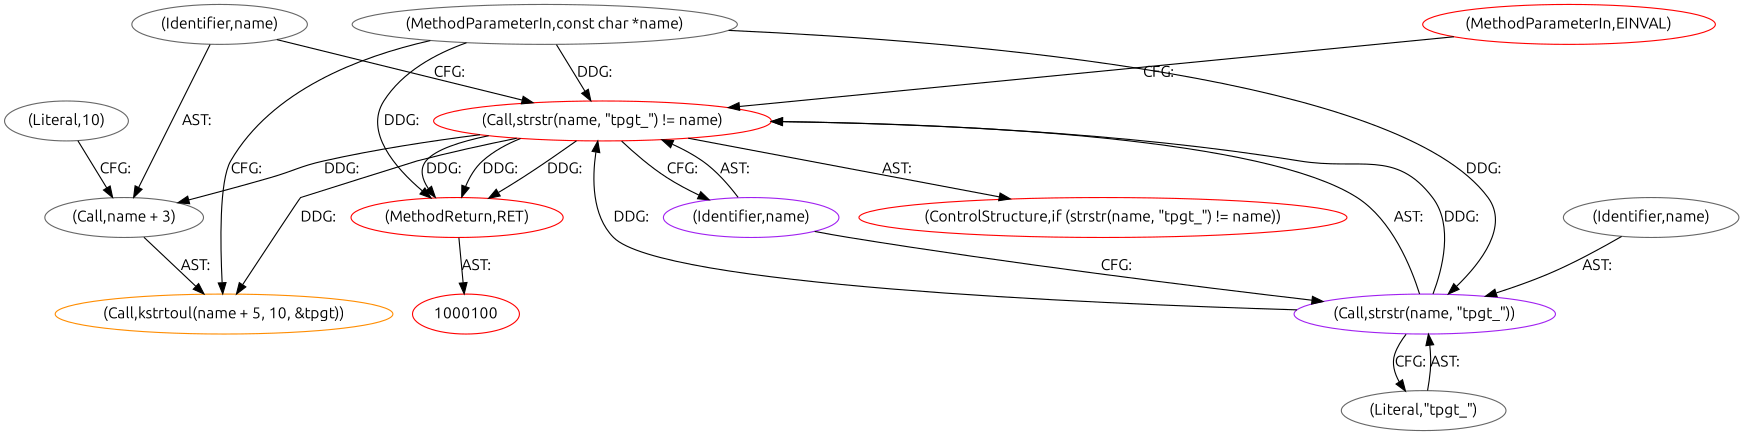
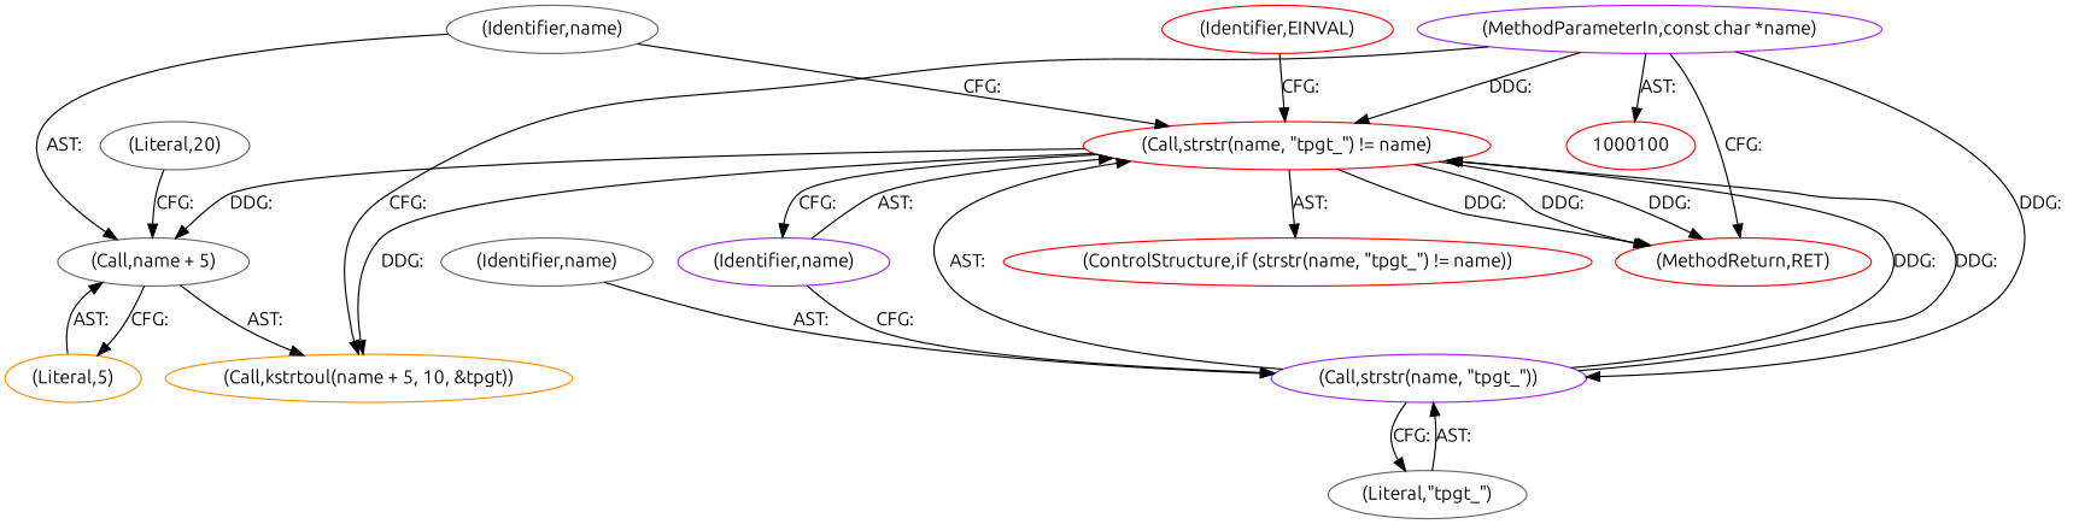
  digraph {
    fontname=Ubuntu
    node [color=gray40 fontname=Ubuntu]
    edge [fontname=Ubuntu]
-   n1 [label="(Call,name + 3)"]
+   n1 [label="(Call,name + 5)"]
+   n2 [color=darkorange label="(Literal,5)"]
    n3 [color=darkorange label="(Call,kstrtoul(name + 5, 10, &tpgt))"]
    n4 [color=red label="(MethodReturn,RET)"]
    n5 [color=red label="(Call,strstr(name, \"tpgt_\") != name)"]
    n6 [color=purple label="(Identifier,name)"]
    n7 [color=red label="(ControlStructure,if (strstr(name, \"tpgt_\") != name))"]
    n8 [color=purple label="(Call,strstr(name, \"tpgt_\"))"]
    n9 [label="(Literal,\"tpgt_\")"]
-   n10 [label="(MethodParameterIn,const char *name)"]
+   n10 [color=purple label="(MethodParameterIn,const char *name)"]
    1000100 [color=red]
    n12 [label="(Identifier,name)"]
-   n13 [label="(Literal,10)"]
+   n13 [label="(Literal,20)"]
    n14 [label="(Identifier,name)"]
-   n15 [color=red label="(MethodParameterIn,EINVAL)"]
+   n15 [color=red label="(Identifier,EINVAL)"]
+   n1 -> n2 [label="CFG: "]
    n1 -> n3 [label="AST: "]
+   n2 -> n1 [label="AST: "]
    n5 -> n1 [label="DDG: "]
    n5 -> n3 [label="DDG: "]
    n5 -> n4 [label="DDG: "]
    n5 -> n4 [label="DDG: "]
    n5 -> n4 [label="DDG: "]
    n5 -> n6 [label="CFG: "]
    n5 -> n7 [label="AST: "]
    n6 -> n5 [label="AST: "]
    n6 -> n8 [label="CFG: "]
    n8 -> n5 [label="AST: "]
    n8 -> n5 [label="DDG: "]
    n8 -> n5 [label="DDG: "]
    n8 -> n9 [label="CFG: "]
    n9 -> n8 [label="AST: "]
    n10 -> n3 [label="CFG: "]
-   n10 -> n4 [label="DDG: "]
+   n10 -> n4 [label="CFG: "]
    n10 -> n5 [label="DDG: "]
    n10 -> n8 [label="DDG: "]
-   n4 -> 1000100 [label="AST: "]
+   n10 -> 1000100 [label="AST: "]
    n12 -> n8 [label="AST: "]
    n13 -> n1 [label="CFG: "]
    n14 -> n1 [label="AST: "]
    n14 -> n5 [label="CFG: "]
    n15 -> n5 [label="CFG: "]
  }
